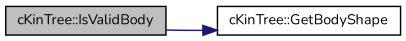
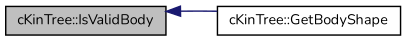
  digraph {
    rankdir=LR
    fontname=Nunito
    node [color=black fontname=Nunito fontsize=10 shape=record style=filled]
    n1 [fillcolor=grey75 fontcolor=black height=0.2 label="cKinTree::IsValidBody" width=0.4]
    n2 [fillcolor=white height=0.2 label="cKinTree::GetBodyShape" width=0.4]
-   n1 -> n2 [color=midnightblue fontname=Nunito fontsize=10 labelfontname=Helvetica labelfontsize=10 style=solid]
+   n2 -> n1 [color=midnightblue fontname=Nunito fontsize=10 labelfontname=Helvetica labelfontsize=10 style=solid]
  }
